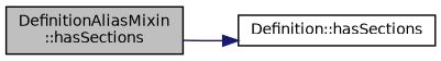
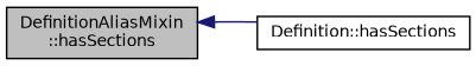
  digraph {
    rankdir=LR
    node [color=black fontname=Helvetica fontsize=10 shape=record style=filled]
    n1 [fillcolor=grey75 fontcolor=black height=0.2 label="DefinitionAliasMixin\l::hasSections" width=0.4]
    n2 [fillcolor=white height=0.2 label="Definition::hasSections" width=0.4]
-   n1 -> n2 [color=midnightblue fontname=Helvetica fontsize=10 labelfontname=Helvetica labelfontsize=10 style=solid]
+   n2 -> n1 [color=midnightblue fontname=Helvetica fontsize=10 labelfontname=Helvetica labelfontsize=10 style=solid]
  }
